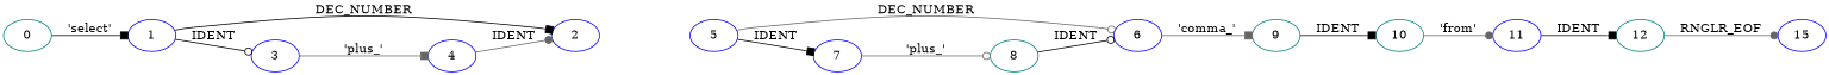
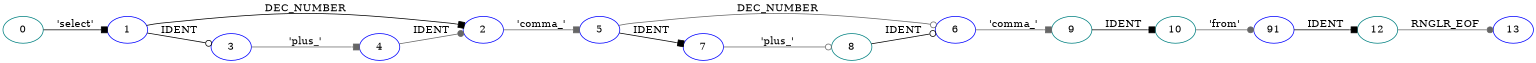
  digraph {
    rankdir=LR
    node [color=blue]
    edge [arrowhead=box color=gray40]
    0 [color=teal]
    1
    2
    3
    5
    4
    6
    7
    9 [color=teal]
    8 [color=teal]
    10 [color=teal]
-   11
+   11 [label=91]
    12 [color=teal]
-   13 [label=15]
+   13
    0 -> 1 [color=black label="'select'"]
    1 -> 2 [color=black label=DEC_NUMBER]
    1 -> 3 [arrowhead=odot color=black label=IDENT]
+   2 -> 5 [label="'comma_'"]
    3 -> 4 [label="'plus_'"]
    5 -> 6 [arrowhead=odot label=DEC_NUMBER]
    5 -> 7 [color=black label=IDENT]
    4 -> 2 [arrowhead=dot label=IDENT]
    6 -> 9 [label="'comma_'"]
    7 -> 8 [arrowhead=odot label="'plus_'"]
    9 -> 10 [color=black label=IDENT]
    8 -> 6 [arrowhead=odot color=black label=IDENT]
    10 -> 11 [arrowhead=dot label="'from'"]
    11 -> 12 [color=black label=IDENT]
    12 -> 13 [arrowhead=dot label=RNGLR_EOF]
  }
